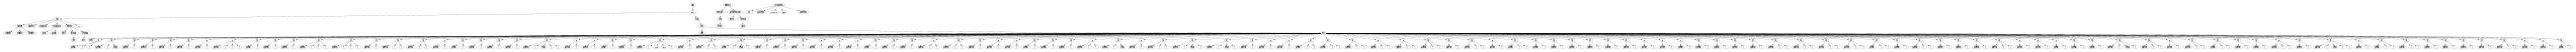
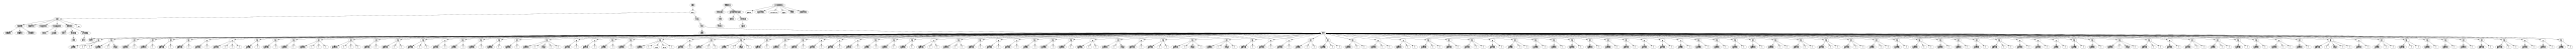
  digraph {
    n1 [label=TEI]
    n2 [label=text]
    n3 [label=front]
    n4 [label=body]
    n5 [label=fileDesc]
    n6 [label=titleStmt]
    n7 [label=publicationStmt]
    n8 [label=title]
    n9 [label=editor]
    n10 [label=publisher]
    n11 [label=SourceDesc]
-   n12 [label=div]
+   n12 [label=genre]
    n13 [label=inspiration]
    n14 [label=structure]
    n15 [label=type]
+   n16 [label=taille]
    n17 [label=permalien]
    n18 [label=author]
    n19 [label=rights]
    n20 [label=docTitle]
    n21 [label=docDate]
    n22 [label=docAuthor]
    n23 [label=docImprint]
    n24 [label=castList]
    n25 [label=set]
    n26 [label=div0]
    n27 [label=titlePart]
    n28 [label=titlePart]
    n29 [label=titlePart]
    n30 [label=editor]
    n31 [label=printer]
    n32 [label=head]
    n33 [label=castItem]
    n34 [label=castItem]
    n35 [label=role]
    n36 [label=role]
    n37 [label=head]
    n38 [label=div9]
    n39 [label=head]
    n40 [label=sp]
    n41 [label=sp]
    n42 [label=sp]
    n43 [label=sp]
    n44 [label=sp]
    n45 [label=sp]
    n46 [label=sp]
    n47 [label=sp]
    n48 [label=sp]
    n49 [label=sp]
    n50 [label=sp]
    n51 [label=sp]
    n52 [label=sp]
    n53 [label=sp]
    n54 [label=sp]
    n55 [label=sp]
    n56 [label=sp]
    n57 [label=sp]
    n58 [label=sp]
    n59 [label=sp]
    n60 [label=sp]
    n61 [label=sp]
    n62 [label=sp]
    n63 [label=sp]
    n64 [label=sp]
    n65 [label=sp]
    n66 [label=sp]
    n67 [label=sp]
    n68 [label=sp]
    n69 [label=sp]
    n70 [label=sp]
    n71 [label=sp]
    n72 [label=sp]
    n73 [label=sp]
    n74 [label=sp]
    n75 [label=sp]
    n76 [label=sp]
    n77 [label=sp]
    n78 [label=sp]
    n79 [label=sp]
    n80 [label=sp]
    n81 [label=sp]
    n82 [label=sp]
    n83 [label=sp]
    n84 [label=sp]
    n85 [label=sp]
    n86 [label=sp]
    n87 [label=sp]
    n88 [label=sp]
    n89 [label=sp]
    n90 [label=sp]
    n91 [label=sp]
    n92 [label=sp]
    n93 [label=sp]
    n94 [label=sp]
    n95 [label=sp]
    n96 [label=sp]
    n97 [label=sp]
    n98 [label=sp]
    n99 [label=sp]
    n100 [label=sp]
    n101 [label=sp]
    n102 [label=sp]
    n103 [label=sp]
    n104 [label=sp]
    n105 [label=sp]
    n106 [label=sp]
    n107 [label=sp]
    n108 [label=sp]
    n109 [label=sp]
    n110 [label=sp]
    n111 [label=sp]
    n112 [label=sp]
    n113 [label=sp]
    n114 [label=sp]
    n115 [label=sp]
    n116 [label=sp]
    n117 [label=sp]
    n118 [label=sp]
    n119 [label=sp]
    n120 [label=sp]
    n121 [label=sp]
    n122 [label=sp]
    n123 [label=sp]
    n124 [label=sp]
    n125 [label=sp]
    n126 [label=sp]
    n127 [label=sp]
    n128 [label=sp]
    n129 [label=sp]
    n130 [label=sp]
    n131 [label=sp]
    n132 [label=sp]
    n133 [label=sp]
    n134 [label=sp]
    n135 [label=sp]
    n136 [label=sp]
    n137 [label=sp]
    n138 [label=sp]
    n139 [label=sp]
    n140 [label=sp]
    n141 [label=sp]
    n142 [label=sp]
    n143 [label=sp]
    n144 [label=sp]
    n145 [label=sp]
    n146 [label=sp]
    n147 [label=sp]
    n148 [label=sp]
    n149 [label=sp]
    n150 [label=sp]
    n151 [label=sp]
    n152 [label=sp]
    n153 [label=sp]
    n154 [label=sp]
    n155 [label=sp]
    n156 [label=speaker]
    n157 [label=l]
    n158 [label=l]
    n159 [label=speaker]
    n160 [label=l]
    n161 [label=stage]
    n162 [label=speaker]
    n163 [label=l]
    n164 [label=speaker]
    n165 [label=l]
    n166 [label=speaker]
    n167 [label=l]
    n168 [label=speaker]
    n169 [label=l]
    n170 [label=speaker]
    n171 [label=l]
    n172 [label=speaker]
    n173 [label=l]
    n174 [label=l]
    n175 [label=l]
    n176 [label=speaker]
    n177 [label=l]
    n178 [label=speaker]
    n179 [label=l]
    n180 [label=speaker]
    n181 [label=l]
    n182 [label=speaker]
    n183 [label=l]
    n184 [label=l]
    n185 [label=l]
    n186 [label=speaker]
    n187 [label=l]
    n188 [label=l]
    n189 [label=l]
    n190 [label=speaker]
    n191 [label=l]
    n192 [label=speaker]
    n193 [label=l]
    n194 [label=l]
    n195 [label=speaker]
    n196 [label=l]
    n197 [label=l]
    n198 [label=speaker]
    n199 [label=l]
    n200 [label=speaker]
    n201 [label=l]
    n202 [label=speaker]
    n203 [label=l]
    n204 [label=speaker]
    n205 [label=l]
    n206 [label=speaker]
    n207 [label=l]
    n208 [label=speaker]
    n209 [label=l]
    n210 [label=stage]
    n211 [label=l]
    n212 [label=l]
    n213 [label=speaker]
    n214 [label=l]
    n215 [label=speaker]
    n216 [label=l]
    n217 [label=speaker]
    n218 [label=l]
    n219 [label=speaker]
    n220 [label=l]
    n221 [label=speaker]
    n222 [label=l]
    n223 [label=note]
    n224 [label=note]
    n225 [label=l]
    n226 [label=speaker]
    n227 [label=l]
    n228 [label=speaker]
    n229 [label=l]
    n230 [label=l]
    n231 [label=speaker]
    n232 [label=l]
    n233 [label=stage]
    n234 [label=l]
    n235 [label=speaker]
    n236 [label=l]
    n237 [label=speaker]
    n238 [label=l]
    n239 [label=speaker]
    n240 [label=l]
    n241 [label=speaker]
    n242 [label=l]
    n243 [label=speaker]
    n244 [label=l]
    n245 [label=speaker]
    n246 [label=l]
    n247 [label=speaker]
    n248 [label=l]
    n249 [label=speaker]
    n250 [label=l]
    n251 [label=speaker]
    n252 [label=l]
    n253 [label=speaker]
    n254 [label=l]
    n255 [label=l]
    n256 [label=speaker]
    n257 [label=l]
    n258 [label=l]
    n259 [label=speaker]
    n260 [label=l]
    n261 [label=speaker]
    n262 [label=l]
    n263 [label=speaker]
    n264 [label=l]
    n265 [label=speaker]
    n266 [label=l]
    n267 [label=speaker]
    n268 [label=l]
    n269 [label=speaker]
    n270 [label=l]
    n271 [label=speaker]
    n272 [label=l]
    n273 [label=l]
    n274 [label=speaker]
    n275 [label=l]
    n276 [label=stage]
    n277 [label=speaker]
    n278 [label=l]
    n279 [label=speaker]
    n280 [label=l]
    n281 [label=l]
    n282 [label=speaker]
    n283 [label=l]
    n284 [label=stage]
    n285 [label=l]
    n286 [label=speaker]
    n287 [label=l]
    n288 [label=stage]
    n289 [label=l]
    n290 [label=speaker]
    n291 [label=l]
    n292 [label=speaker]
    n293 [label=l]
    n294 [label=speaker]
    n295 [label=l]
    n296 [label=speaker]
    n297 [label=l]
    n298 [label=l]
    n299 [label=speaker]
    n300 [label=l]
    n301 [label=l]
    n302 [label=speaker]
    n303 [label=l]
    n304 [label=l]
    n305 [label=speaker]
    n306 [label=l]
    n307 [label=l]
    n308 [label=speaker]
    n309 [label=l]
    n310 [label=l]
    n311 [label=speaker]
    n312 [label=l]
    n313 [label=l]
    n314 [label=speaker]
    n315 [label=l]
    n316 [label=speaker]
    n317 [label=l]
    n318 [label=l]
    n319 [label=speaker]
    n320 [label=l]
    n321 [label=speaker]
    n322 [label=l]
    n323 [label=l]
    n324 [label=speaker]
    n325 [label=l]
    n326 [label=speaker]
    n327 [label=l]
    n328 [label=speaker]
    n329 [label=l]
    n330 [label=speaker]
    n331 [label=l]
    n332 [label=speaker]
    n333 [label=l]
    n334 [label=speaker]
    n335 [label=l]
    n336 [label=speaker]
    n337 [label=l]
    n338 [label=speaker]
    n339 [label=l]
    n340 [label=speaker]
    n341 [label=l]
    n342 [label=speaker]
    n343 [label=l]
    n344 [label=speaker]
    n345 [label=l]
    n346 [label=speaker]
    n347 [label=l]
    n348 [label=speaker]
    n349 [label=l]
    n350 [label=speaker]
    n351 [label=l]
    n352 [label=l]
    n353 [label=speaker]
    n354 [label=l]
    n355 [label=l]
    n356 [label=speaker]
    n357 [label=l]
    n358 [label=l]
    n359 [label=speaker]
    n360 [label=l]
    n361 [label=l]
    n362 [label=speaker]
    n363 [label=l]
    n364 [label=l]
    n365 [label=speaker]
    n366 [label=l]
    n367 [label=speaker]
    n368 [label=l]
    n369 [label=l]
    n370 [label=speaker]
    n371 [label=l]
    n372 [label=speaker]
    n373 [label=l]
    n374 [label=speaker]
    n375 [label=l]
    n376 [label=speaker]
    n377 [label=l]
    n378 [label=l]
    n379 [label=speaker]
    n380 [label=l]
    n381 [label=speaker]
    n382 [label=l]
    n383 [label=speaker]
    n384 [label=l]
    n385 [label=speaker]
    n386 [label=l]
    n387 [label=speaker]
    n388 [label=l]
    n389 [label=speaker]
    n390 [label=l]
    n391 [label=stage]
    n392 [label=l]
    n393 [label=speaker]
    n394 [label=l]
    n395 [label=l]
    n396 [label=speaker]
    n397 [label=l]
    n398 [label=speaker]
    n399 [label=l]
    n400 [label=l]
    n401 [label=speaker]
    n402 [label=l]
    n403 [label=l]
    n404 [label=speaker]
    n405 [label=l]
    n406 [label=speaker]
    n407 [label=l]
    n408 [label=speaker]
    n409 [label=l]
    n410 [label=l]
    n411 [label=speaker]
    n412 [label=l]
    n413 [label=speaker]
    n414 [label=l]
    n415 [label=stage]
    n416 [label=l]
    n417 [label=l]
    n418 [label=speaker]
    n419 [label=l]
    n420 [label=speaker]
    n421 [label=l]
    n422 [label=l]
    n423 [label=speaker]
    n424 [label=l]
    n425 [label=l]
    n426 [label=speaker]
    n427 [label=l]
    n428 [label=speaker]
    n429 [label=l]
    n430 [label=speaker]
    n431 [label=l]
    n432 [label=speaker]
    n433 [label=l]
    n434 [label=speaker]
    n435 [label=l]
    n436 [label=l]
    n437 [label=speaker]
    n438 [label=l]
    n439 [label=speaker]
    n440 [label=l]
    n441 [label=speaker]
    n442 [label=l]
    n1 -> n2
    n2 -> n3
    n2 -> n4
    n3 -> n20
    n3 -> n21
    n3 -> n22
    n3 -> n23
    n3 -> n24
    n3 -> n25
    n4 -> n26
    n5 -> n6
    n5 -> n7
    n6 -> n8
    n7 -> n9
    n7 -> n10
    n8 -> n18
    n10 -> n19
    n11 -> n12
    n11 -> n13
    n11 -> n14
    n11 -> n15
+   n11 -> n16
    n11 -> n17
    n20 -> n27
    n20 -> n28
    n20 -> n29
    n23 -> n30
    n23 -> n31
    n24 -> n32
    n24 -> n33
    n24 -> n34
    n26 -> n37
    n26 -> n38
    n33 -> n35
    n34 -> n36
    n38 -> n39
    n38 -> n40
    n38 -> n41
    n38 -> n42
    n38 -> n43
    n38 -> n44
    n38 -> n45
    n38 -> n46
    n38 -> n47
    n38 -> n48
    n38 -> n49
    n38 -> n50
    n38 -> n51
    n38 -> n52
    n38 -> n53
    n38 -> n54
    n38 -> n55
    n38 -> n56
    n38 -> n57
    n38 -> n58
    n38 -> n59
    n38 -> n60
    n38 -> n61
    n38 -> n62
    n38 -> n63
    n38 -> n64
    n38 -> n65
    n38 -> n66
    n38 -> n67
    n38 -> n68
    n38 -> n69
    n38 -> n70
    n38 -> n71
    n38 -> n72
    n38 -> n73
    n38 -> n74
    n38 -> n75
    n38 -> n76
    n38 -> n77
    n38 -> n78
    n38 -> n79
    n38 -> n80
    n38 -> n81
    n38 -> n82
    n38 -> n83
    n38 -> n84
    n38 -> n85
    n38 -> n86
    n38 -> n87
    n38 -> n88
    n38 -> n89
    n38 -> n90
    n38 -> n91
    n38 -> n92
    n38 -> n93
    n38 -> n94
    n38 -> n95
    n38 -> n96
    n38 -> n97
    n38 -> n98
    n38 -> n99
    n38 -> n100
    n38 -> n101
    n38 -> n102
    n38 -> n103
    n38 -> n104
    n38 -> n105
    n38 -> n106
    n38 -> n107
    n38 -> n108
    n38 -> n109
    n38 -> n110
    n38 -> n111
    n38 -> n112
    n38 -> n113
    n38 -> n114
    n38 -> n115
    n38 -> n116
    n38 -> n117
    n38 -> n118
    n38 -> n119
    n38 -> n120
    n38 -> n121
    n38 -> n122
    n38 -> n123
    n38 -> n124
    n38 -> n125
    n38 -> n126
    n38 -> n127
    n38 -> n128
    n38 -> n129
    n38 -> n130
    n38 -> n131
    n38 -> n132
    n38 -> n133
    n38 -> n134
    n38 -> n135
    n38 -> n136
    n38 -> n137
    n38 -> n138
    n38 -> n139
    n38 -> n140
    n38 -> n141
    n38 -> n142
    n38 -> n143
    n38 -> n144
    n38 -> n145
    n38 -> n146
    n38 -> n147
    n38 -> n148
    n38 -> n149
    n38 -> n150
    n38 -> n151
    n38 -> n152
    n38 -> n153
    n38 -> n154
    n38 -> n155
    n40 -> n156
    n40 -> n157
    n40 -> n158
    n41 -> n159
    n41 -> n160
    n41 -> n161
    n42 -> n162
    n42 -> n163
    n43 -> n164
    n43 -> n165
    n44 -> n166
    n44 -> n167
    n45 -> n168
    n45 -> n169
    n46 -> n170
    n46 -> n171
    n47 -> n172
    n47 -> n173
    n47 -> n174
    n47 -> n175
    n48 -> n176
    n48 -> n177
    n49 -> n178
    n49 -> n179
    n50 -> n180
    n50 -> n181
    n51 -> n182
    n51 -> n183
    n51 -> n184
    n51 -> n185
    n52 -> n186
    n52 -> n187
    n52 -> n188
    n52 -> n189
    n53 -> n190
    n53 -> n191
    n54 -> n192
    n54 -> n193
    n54 -> n194
    n55 -> n195
    n55 -> n196
    n55 -> n197
    n56 -> n198
    n56 -> n199
    n57 -> n200
    n57 -> n201
    n58 -> n202
    n58 -> n203
    n59 -> n204
    n59 -> n205
    n60 -> n206
    n60 -> n207
    n61 -> n208
    n61 -> n209
    n61 -> n210
    n61 -> n211
    n61 -> n212
    n62 -> n213
    n62 -> n214
    n63 -> n215
    n63 -> n216
    n64 -> n217
    n64 -> n218
    n65 -> n219
    n65 -> n220
    n66 -> n221
    n66 -> n222
    n66 -> n223
    n66 -> n224
    n66 -> n225
    n67 -> n226
    n67 -> n227
    n68 -> n228
    n68 -> n229
    n68 -> n230
    n69 -> n231
    n69 -> n232
    n69 -> n233
    n69 -> n234
    n70 -> n235
    n70 -> n236
    n71 -> n237
    n71 -> n238
    n72 -> n239
    n72 -> n240
    n73 -> n241
    n73 -> n242
    n74 -> n243
    n74 -> n244
    n75 -> n245
    n75 -> n246
    n76 -> n247
    n76 -> n248
    n77 -> n249
    n77 -> n250
    n78 -> n251
    n78 -> n252
    n79 -> n253
    n79 -> n254
    n79 -> n255
    n80 -> n256
    n80 -> n257
    n80 -> n258
    n81 -> n259
    n81 -> n260
    n82 -> n261
    n82 -> n262
    n83 -> n263
    n83 -> n264
    n84 -> n265
    n84 -> n266
    n85 -> n267
    n85 -> n268
    n86 -> n269
    n86 -> n270
    n87 -> n271
    n87 -> n272
    n87 -> n273
    n88 -> n274
    n88 -> n275
    n88 -> n276
    n89 -> n277
    n89 -> n278
    n90 -> n279
    n90 -> n280
    n90 -> n281
    n91 -> n282
    n91 -> n283
    n91 -> n284
    n91 -> n285
    n92 -> n286
    n92 -> n287
    n92 -> n288
    n92 -> n289
    n93 -> n290
    n93 -> n291
    n94 -> n292
    n94 -> n293
    n95 -> n294
    n95 -> n295
    n96 -> n296
    n96 -> n297
    n96 -> n298
    n97 -> n299
    n97 -> n300
    n97 -> n301
    n98 -> n302
    n98 -> n303
    n98 -> n304
    n99 -> n305
    n99 -> n306
    n99 -> n307
    n100 -> n308
    n100 -> n309
    n100 -> n310
    n101 -> n311
    n101 -> n312
    n101 -> n313
    n102 -> n314
    n102 -> n315
    n103 -> n316
    n103 -> n317
    n103 -> n318
    n104 -> n319
    n104 -> n320
    n105 -> n321
    n105 -> n322
    n105 -> n323
    n106 -> n324
    n106 -> n325
    n107 -> n326
    n107 -> n327
    n108 -> n328
    n108 -> n329
    n109 -> n330
    n109 -> n331
    n110 -> n332
    n110 -> n333
    n111 -> n334
    n111 -> n335
    n112 -> n336
    n112 -> n337
    n113 -> n338
    n113 -> n339
    n114 -> n340
    n114 -> n341
    n115 -> n342
    n115 -> n343
    n116 -> n344
    n116 -> n345
    n117 -> n346
    n117 -> n347
    n118 -> n348
    n118 -> n349
    n119 -> n350
    n119 -> n351
    n119 -> n352
    n120 -> n353
    n120 -> n354
    n120 -> n355
    n121 -> n356
    n121 -> n357
    n121 -> n358
    n122 -> n359
    n122 -> n360
    n122 -> n361
    n123 -> n362
    n123 -> n363
    n123 -> n364
    n124 -> n365
    n124 -> n366
    n125 -> n367
    n125 -> n368
    n125 -> n369
    n126 -> n370
    n126 -> n371
    n127 -> n372
    n127 -> n373
    n128 -> n374
    n128 -> n375
    n129 -> n376
    n129 -> n377
    n129 -> n378
    n130 -> n379
    n130 -> n380
    n131 -> n381
    n131 -> n382
    n132 -> n383
    n132 -> n384
    n133 -> n385
    n133 -> n386
    n134 -> n387
    n134 -> n388
    n135 -> n389
    n135 -> n390
    n135 -> n391
    n135 -> n392
    n136 -> n393
    n136 -> n394
    n136 -> n395
    n137 -> n396
    n137 -> n397
    n138 -> n398
    n138 -> n399
    n138 -> n400
    n139 -> n401
    n139 -> n402
    n139 -> n403
    n140 -> n404
    n140 -> n405
    n141 -> n406
    n141 -> n407
    n142 -> n408
    n142 -> n409
    n142 -> n410
    n143 -> n411
    n143 -> n412
    n144 -> n413
    n144 -> n414
    n144 -> n415
    n144 -> n416
    n144 -> n417
    n145 -> n418
    n145 -> n419
    n146 -> n420
    n146 -> n421
    n146 -> n422
    n147 -> n423
    n147 -> n424
    n147 -> n425
    n148 -> n426
    n148 -> n427
    n149 -> n428
    n149 -> n429
    n150 -> n430
    n150 -> n431
    n151 -> n432
    n151 -> n433
    n152 -> n434
    n152 -> n435
    n152 -> n436
    n153 -> n437
    n153 -> n438
    n154 -> n439
    n154 -> n440
    n155 -> n441
    n155 -> n442
  }
